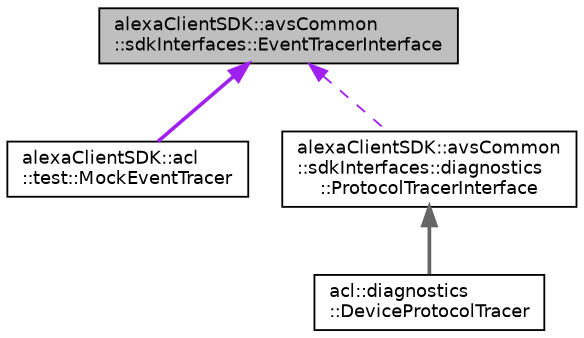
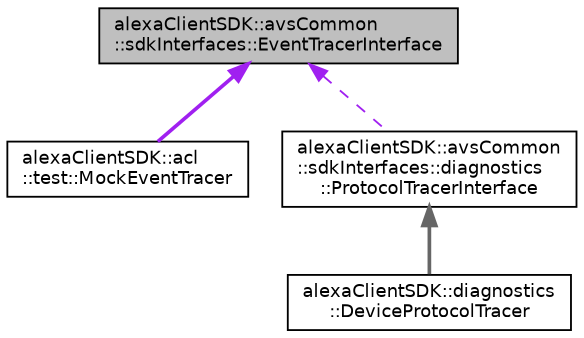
  digraph {
    rankdir=TB
    node [color=black fillcolor=white fontname=Helvetica fontsize=10 shape=record style=filled]
    edge [color=purple dir=back fontname=Helvetica fontsize=10 labelfontname=Helvetica labelfontsize=10 style=bold]
    n1 [fillcolor=grey75 fontcolor=black height=0.2 label="alexaClientSDK::avsCommon\l::sdkInterfaces::EventTracerInterface" width=0.4]
    n2 [height=0.2 label="alexaClientSDK::acl\l::test::MockEventTracer" width=0.4]
    n3 [height=0.2 label="alexaClientSDK::avsCommon\l::sdkInterfaces::diagnostics\l::ProtocolTracerInterface" width=0.4]
-   n4 [height=0.2 label="acl::diagnostics\l::DeviceProtocolTracer" width=0.4]
+   n4 [height=0.2 label="alexaClientSDK::diagnostics\l::DeviceProtocolTracer" width=0.4]
    n1 -> n2
    n1 -> n3 [style=dashed]
    n3 -> n4 [color=gray40]
  }
